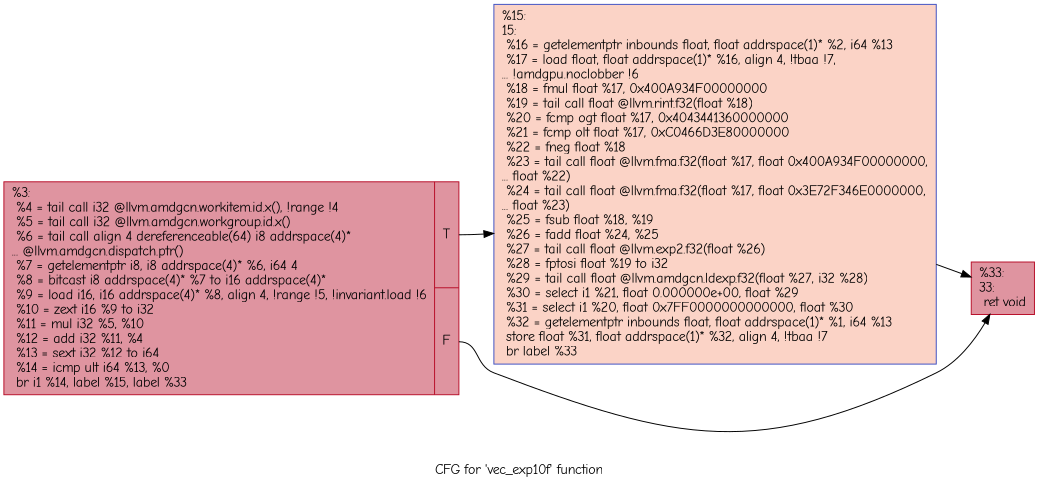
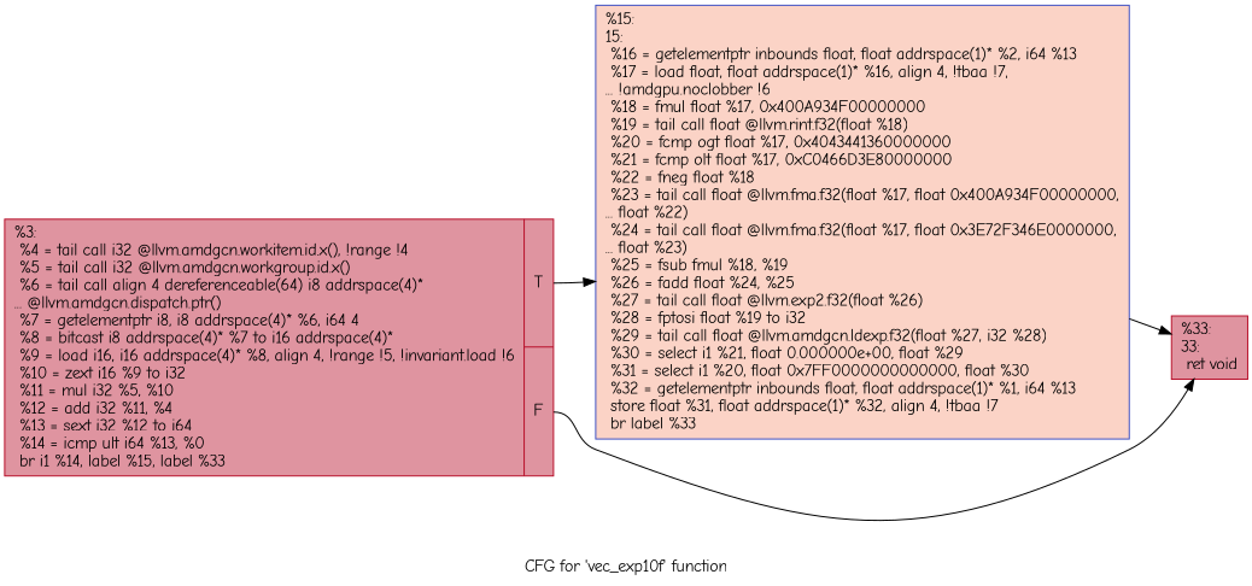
  digraph {
    label="CFG for 'vec_exp10f' function"
    rankdir=LR
    fontname="Comic Neue"
    node [color="#b70d28ff" fillcolor="#b70d2870" shape=record style=filled fontname="Comic Neue"]
    edge [fontname="Comic Neue"]
    n1 [label="{%3:\l  %4 = tail call i32 @llvm.amdgcn.workitem.id.x(), !range !4\l  %5 = tail call i32 @llvm.amdgcn.workgroup.id.x()\l  %6 = tail call align 4 dereferenceable(64) i8 addrspace(4)*\l... @llvm.amdgcn.dispatch.ptr()\l  %7 = getelementptr i8, i8 addrspace(4)* %6, i64 4\l  %8 = bitcast i8 addrspace(4)* %7 to i16 addrspace(4)*\l  %9 = load i16, i16 addrspace(4)* %8, align 4, !range !5, !invariant.load !6\l  %10 = zext i16 %9 to i32\l  %11 = mul i32 %5, %10\l  %12 = add i32 %11, %4\l  %13 = sext i32 %12 to i64\l  %14 = icmp ult i64 %13, %0\l  br i1 %14, label %15, label %33\l|{<s0>T|<s1>F}}"]
-   n2 [color="#3d50c3ff" fillcolor="#f59c7d70" label="{%15:\l15:                                               \l  %16 = getelementptr inbounds float, float addrspace(1)* %2, i64 %13\l  %17 = load float, float addrspace(1)* %16, align 4, !tbaa !7,\l... !amdgpu.noclobber !6\l  %18 = fmul float %17, 0x400A934F00000000\l  %19 = tail call float @llvm.rint.f32(float %18)\l  %20 = fcmp ogt float %17, 0x4043441360000000\l  %21 = fcmp olt float %17, 0xC0466D3E80000000\l  %22 = fneg float %18\l  %23 = tail call float @llvm.fma.f32(float %17, float 0x400A934F00000000,\l... float %22)\l  %24 = tail call float @llvm.fma.f32(float %17, float 0x3E72F346E0000000,\l... float %23)\l  %25 = fsub float %18, %19\l  %26 = fadd float %24, %25\l  %27 = tail call float @llvm.exp2.f32(float %26)\l  %28 = fptosi float %19 to i32\l  %29 = tail call float @llvm.amdgcn.ldexp.f32(float %27, i32 %28)\l  %30 = select i1 %21, float 0.000000e+00, float %29\l  %31 = select i1 %20, float 0x7FF0000000000000, float %30\l  %32 = getelementptr inbounds float, float addrspace(1)* %1, i64 %13\l  store float %31, float addrspace(1)* %32, align 4, !tbaa !7\l  br label %33\l}"]
+   n2 [color="#3d50c3ff" fillcolor="#f59c7d70" label="{%15:\l15:                                               \l  %16 = getelementptr inbounds float, float addrspace(1)* %2, i64 %13\l  %17 = load float, float addrspace(1)* %16, align 4, !tbaa !7,\l... !amdgpu.noclobber !6\l  %18 = fmul float %17, 0x400A934F00000000\l  %19 = tail call float @llvm.rint.f32(float %18)\l  %20 = fcmp ogt float %17, 0x4043441360000000\l  %21 = fcmp olt float %17, 0xC0466D3E80000000\l  %22 = fneg float %18\l  %23 = tail call float @llvm.fma.f32(float %17, float 0x400A934F00000000,\l... float %22)\l  %24 = tail call float @llvm.fma.f32(float %17, float 0x3E72F346E0000000,\l... float %23)\l  %25 = fsub fmul %18, %19\l  %26 = fadd float %24, %25\l  %27 = tail call float @llvm.exp2.f32(float %26)\l  %28 = fptosi float %19 to i32\l  %29 = tail call float @llvm.amdgcn.ldexp.f32(float %27, i32 %28)\l  %30 = select i1 %21, float 0.000000e+00, float %29\l  %31 = select i1 %20, float 0x7FF0000000000000, float %30\l  %32 = getelementptr inbounds float, float addrspace(1)* %1, i64 %13\l  store float %31, float addrspace(1)* %32, align 4, !tbaa !7\l  br label %33\l}"]
    n3 [label="{%33:\l33:                                               \l  ret void\l}"]
    n1 -> n2 [tailport=s0]
    n1 -> n3 [tailport=s1]
    n2 -> n3
  }
